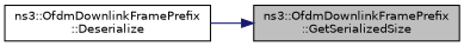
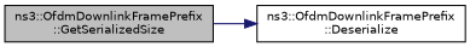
  digraph {
    rankdir=RL
    node [color=black fontname=Helvetica fontsize=10 shape=record style=filled]
    n1 [fillcolor=grey75 fontcolor=black height=0.2 label="ns3::OfdmDownlinkFramePrefix\l::GetSerializedSize" width=0.4]
    n2 [fillcolor=white height=0.2 label="ns3::OfdmDownlinkFramePrefix\l::Deserialize" width=0.4]
-   n1 -> n2 [color=midnightblue dir=back fontname=Helvetica fontsize=10 labelfontname=Helvetica labelfontsize=10 style=solid]
+   n2 -> n1 [color=midnightblue dir=back fontname=Helvetica fontsize=10 labelfontname=Helvetica labelfontsize=10 style=solid]
  }
